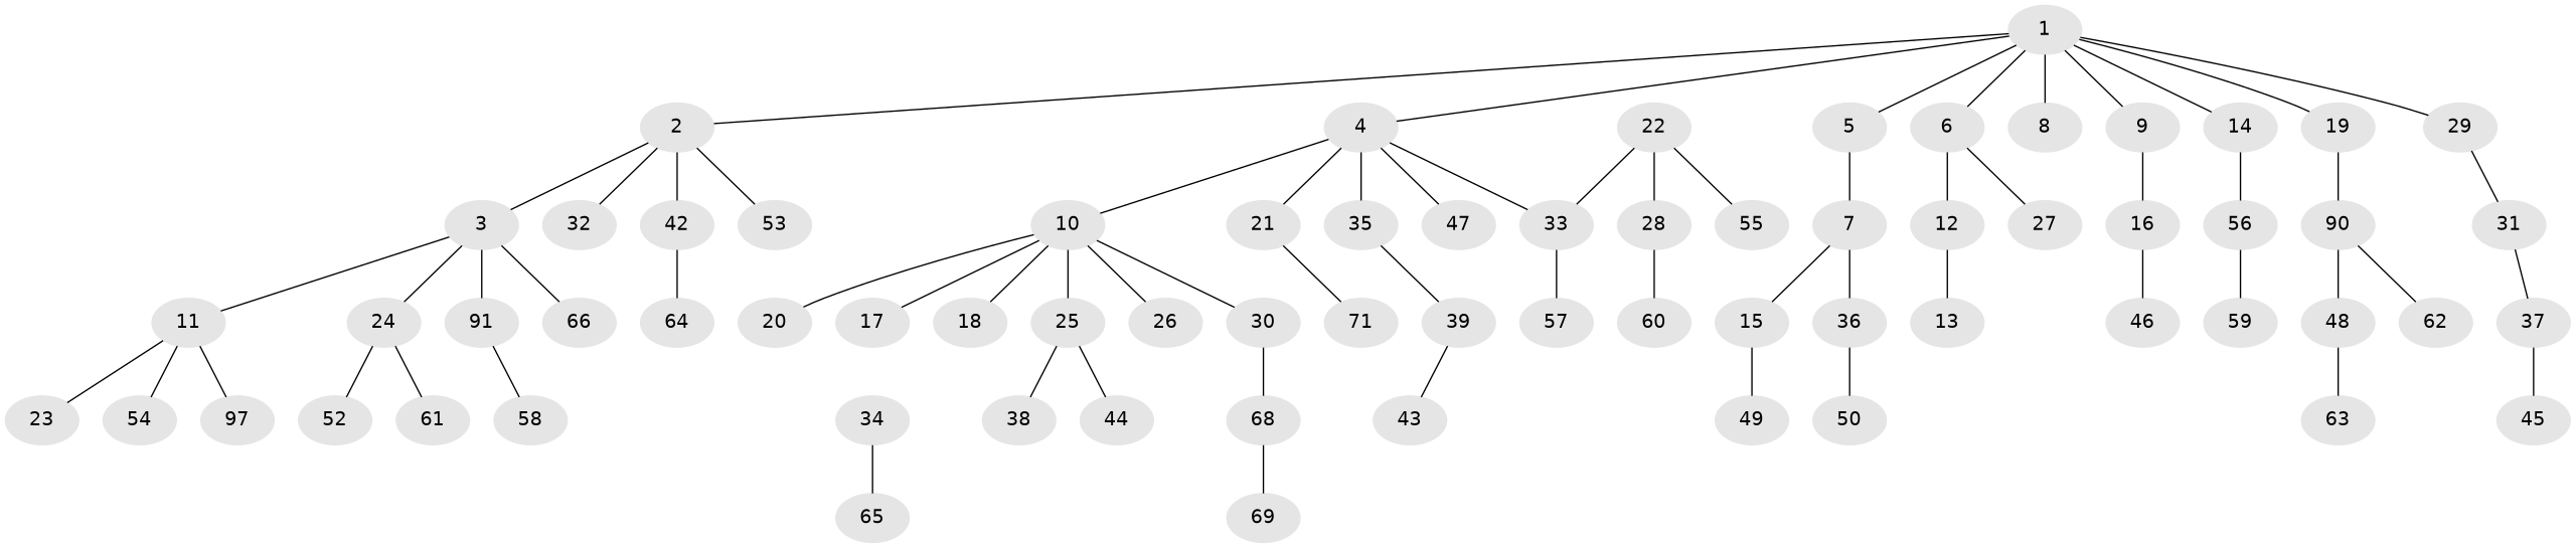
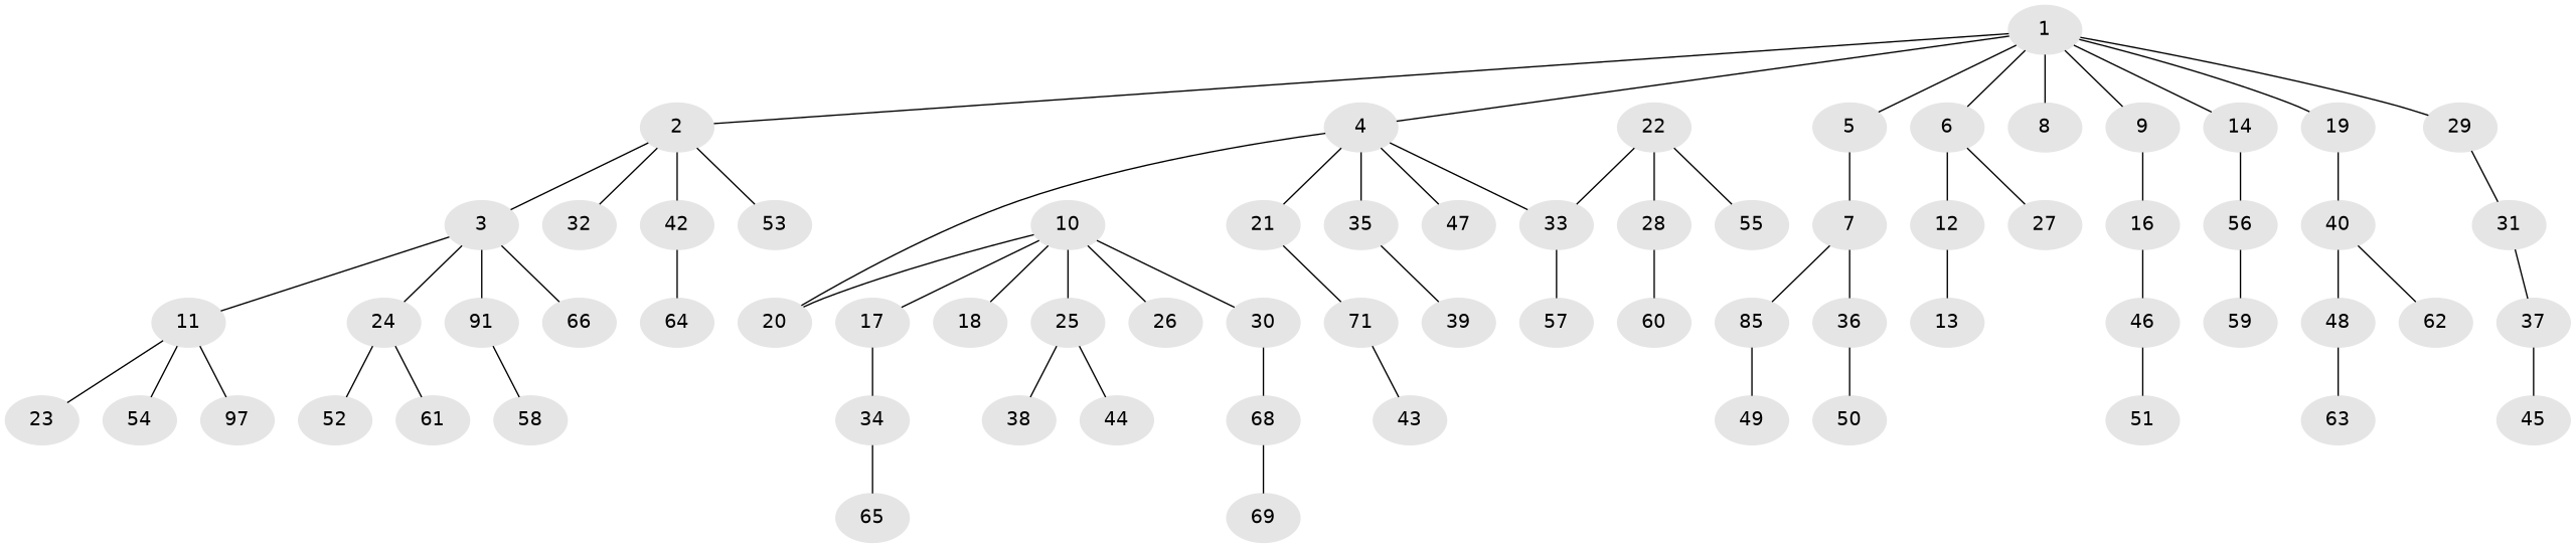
  graph {
    fontname="DejaVu Sans"
    node [color=gray90 fontname="DejaVu Sans" style=filled]
    edge [fontname="DejaVu Sans"]
    1
    2
    4
    5
    6
    8
    9
    14
    19
    29
    3
    32
    42
    53
    10
    21
    35
    47
    33
    7
    12
    27
    16
    56
-   40 [label=90]
+   40
    31
    11
    24
    n29 [label=91]
    66
    64
    23
    54
    n34 [label=97]
    52
    61
    58
    17
    18
    20
    25
    26
    30
    71
    22
    28
    55
    39
-   15
+   15 [label=85]
    36
    13
    49
    50
    46
    34
    38
    44
    68
    59
+   51
    65
    48
    62
    60
    57
    37
    69
    45
    43
    63
    1 -- 2
    1 -- 4
    1 -- 5
    1 -- 6
    1 -- 8
    1 -- 9
    1 -- 14
    1 -- 19
    1 -- 29
    2 -- 3
    2 -- 32
    2 -- 42
    2 -- 53
-   4 -- 10
+   4 -- 20
    4 -- 21
    4 -- 35
    4 -- 47
    4 -- 33
    5 -- 7
    6 -- 12
    6 -- 27
    9 -- 16
    14 -- 56
    19 -- 40
    29 -- 31
    3 -- 11
    3 -- 24
    3 -- n29
    3 -- 66
    42 -- 64
    10 -- 17
    10 -- 18
    10 -- 20
    10 -- 25
    10 -- 26
    10 -- 30
    21 -- 71
    35 -- 39
    33 -- 57
    7 -- 15
    7 -- 36
    12 -- 13
    16 -- 46
    56 -- 59
    40 -- 48
    40 -- 62
    31 -- 37
    11 -- 23
    11 -- 54
    11 -- n34
    24 -- 52
    24 -- 61
    n29 -- 58
+   17 -- 34
    25 -- 38
    25 -- 44
    30 -- 68
    22 -- 33
    22 -- 28
    22 -- 55
    28 -- 60
-   39 -- 43
+   71 -- 43
    15 -- 49
    36 -- 50
+   46 -- 51
    34 -- 65
    68 -- 69
    48 -- 63
    37 -- 45
  }
